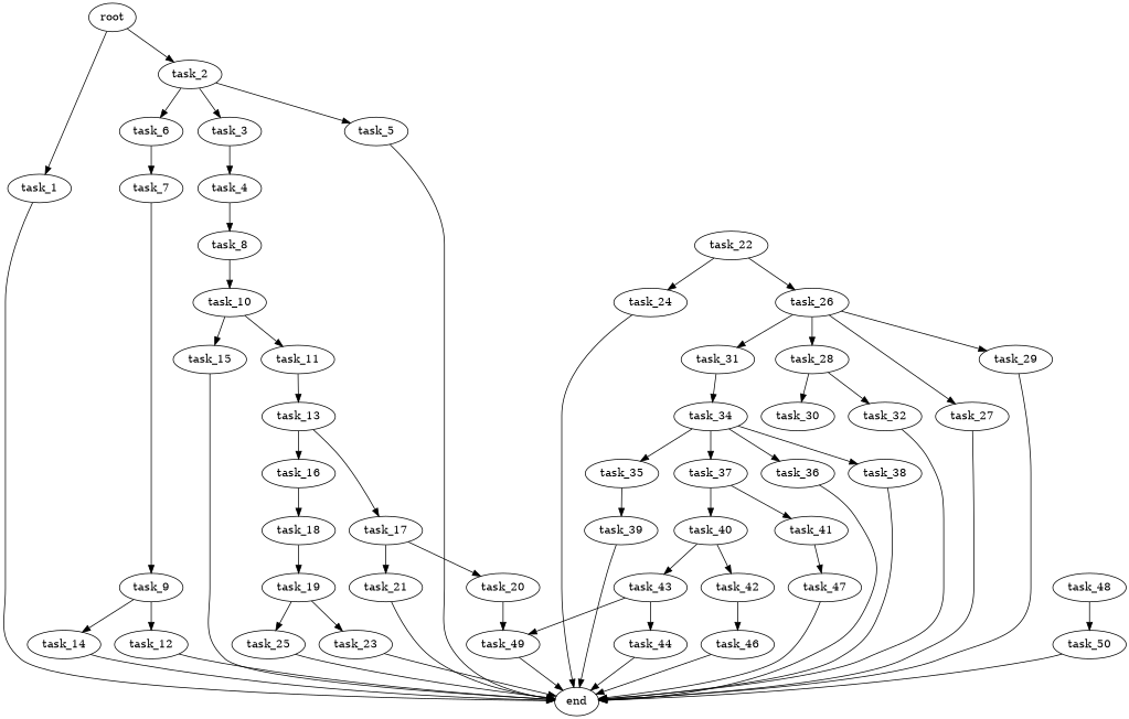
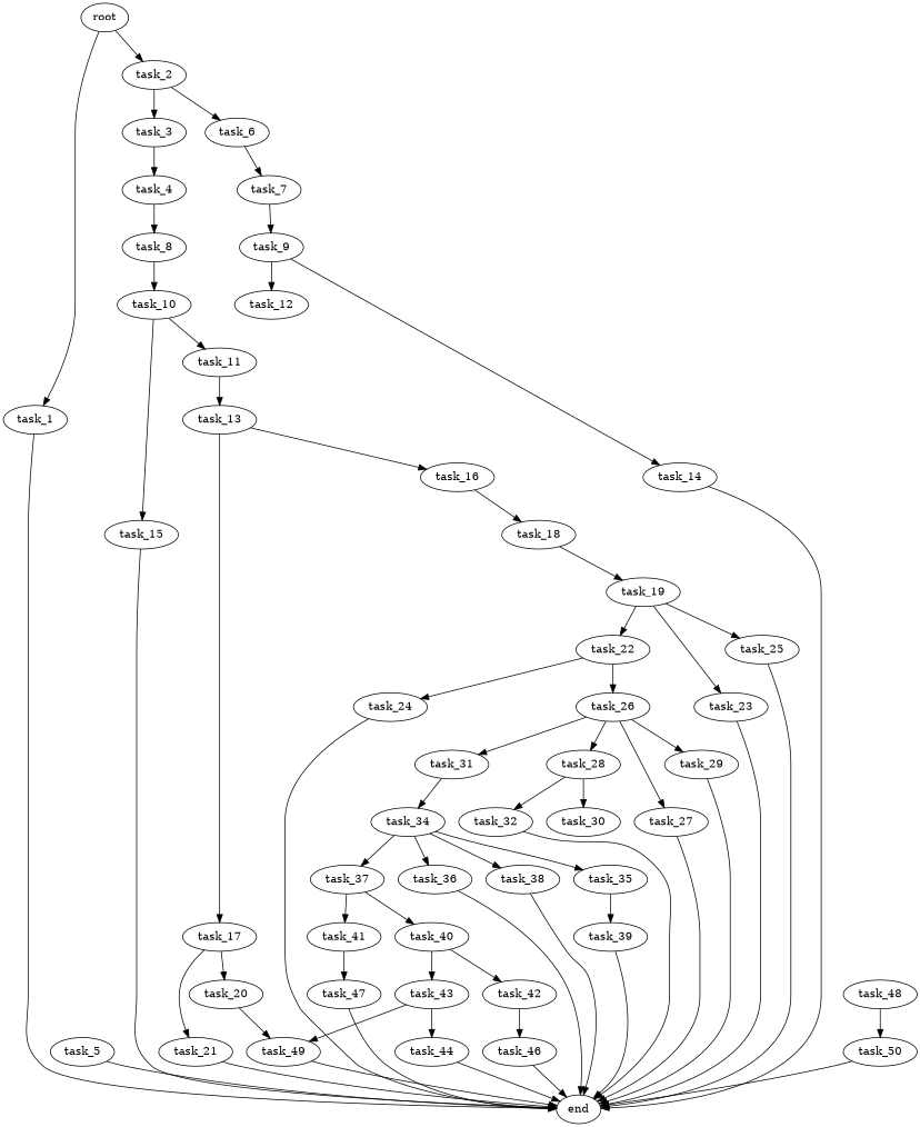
  digraph {
    fontname="DejaVu Serif"
    node [fontname="DejaVu Serif"]
    edge [fontname="DejaVu Serif"]
    root
    task_1
    task_2
    end
    task_3
    task_5
    task_6
    task_4
    task_7
    task_8
    task_10
    task_9
    task_12
    task_14
    task_11
    task_15
    task_13
    task_16
    task_17
    task_18
    task_20
    task_21
    task_19
    task_49
    task_22
    task_23
    task_25
    task_24
    task_26
    task_27
    task_28
    task_29
    task_31
    task_30
    task_32
    task_34
    task_35
    task_36
    task_37
    task_38
    task_39
    task_40
    task_41
    task_42
    task_43
    task_47
    task_46
    task_44
    task_48
    task_50
    root -> task_1
    root -> task_2
    task_1 -> end
    task_2 -> task_3
-   task_2 -> task_5
    task_2 -> task_6
    task_3 -> task_4
    task_5 -> end
    task_6 -> task_7
    task_4 -> task_8
    task_7 -> task_9
    task_8 -> task_10
    task_10 -> task_11
    task_10 -> task_15
    task_9 -> task_12
    task_9 -> task_14
-   task_12 -> end
    task_14 -> end
    task_11 -> task_13
    task_15 -> end
    task_13 -> task_16
    task_13 -> task_17
    task_16 -> task_18
    task_17 -> task_20
    task_17 -> task_21
    task_18 -> task_19
    task_20 -> task_49
    task_21 -> end
+   task_19 -> task_22
    task_19 -> task_23
    task_19 -> task_25
    task_49 -> end
    task_22 -> task_24
    task_22 -> task_26
    task_23 -> end
    task_25 -> end
    task_24 -> end
    task_26 -> task_27
    task_26 -> task_28
    task_26 -> task_29
    task_26 -> task_31
    task_27 -> end
    task_28 -> task_30
    task_28 -> task_32
    task_29 -> end
    task_31 -> task_34
    task_32 -> end
    task_34 -> task_35
    task_34 -> task_36
    task_34 -> task_37
    task_34 -> task_38
    task_35 -> task_39
    task_36 -> end
    task_37 -> task_40
    task_37 -> task_41
    task_38 -> end
    task_39 -> end
    task_40 -> task_42
    task_40 -> task_43
    task_41 -> task_47
    task_42 -> task_46
    task_43 -> task_49
    task_43 -> task_44
    task_47 -> end
    task_46 -> end
    task_44 -> end
    task_48 -> task_50
    task_50 -> end
  }
